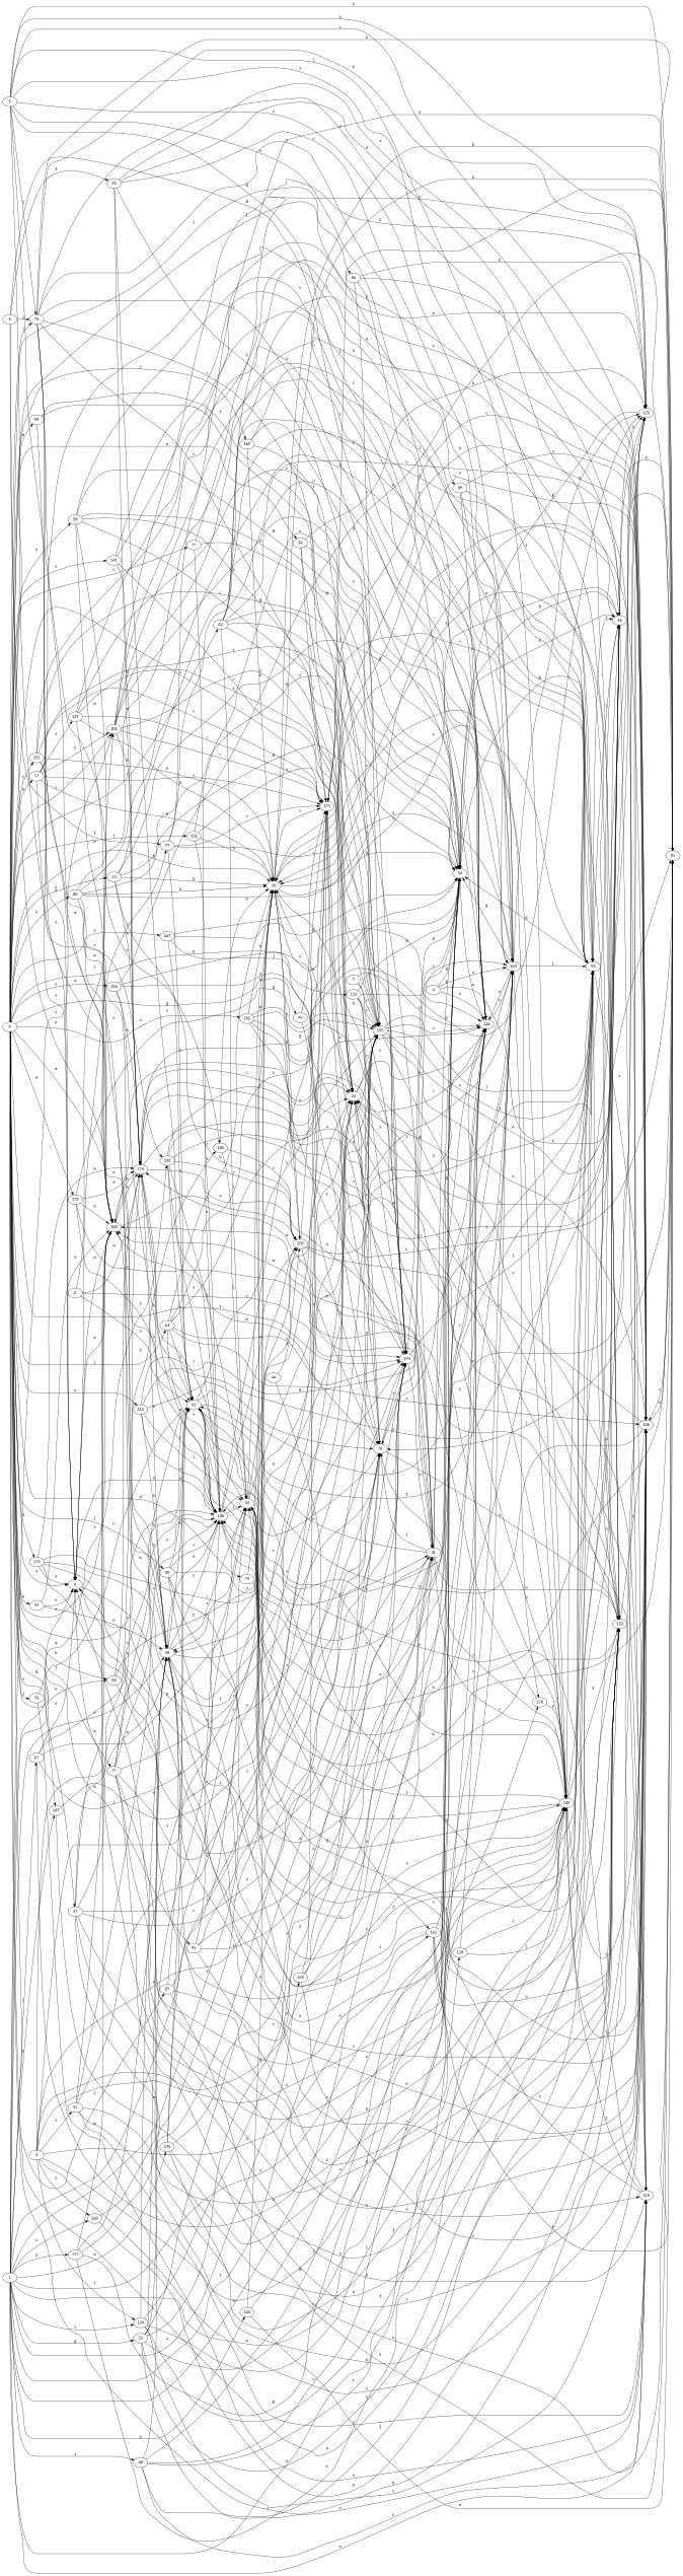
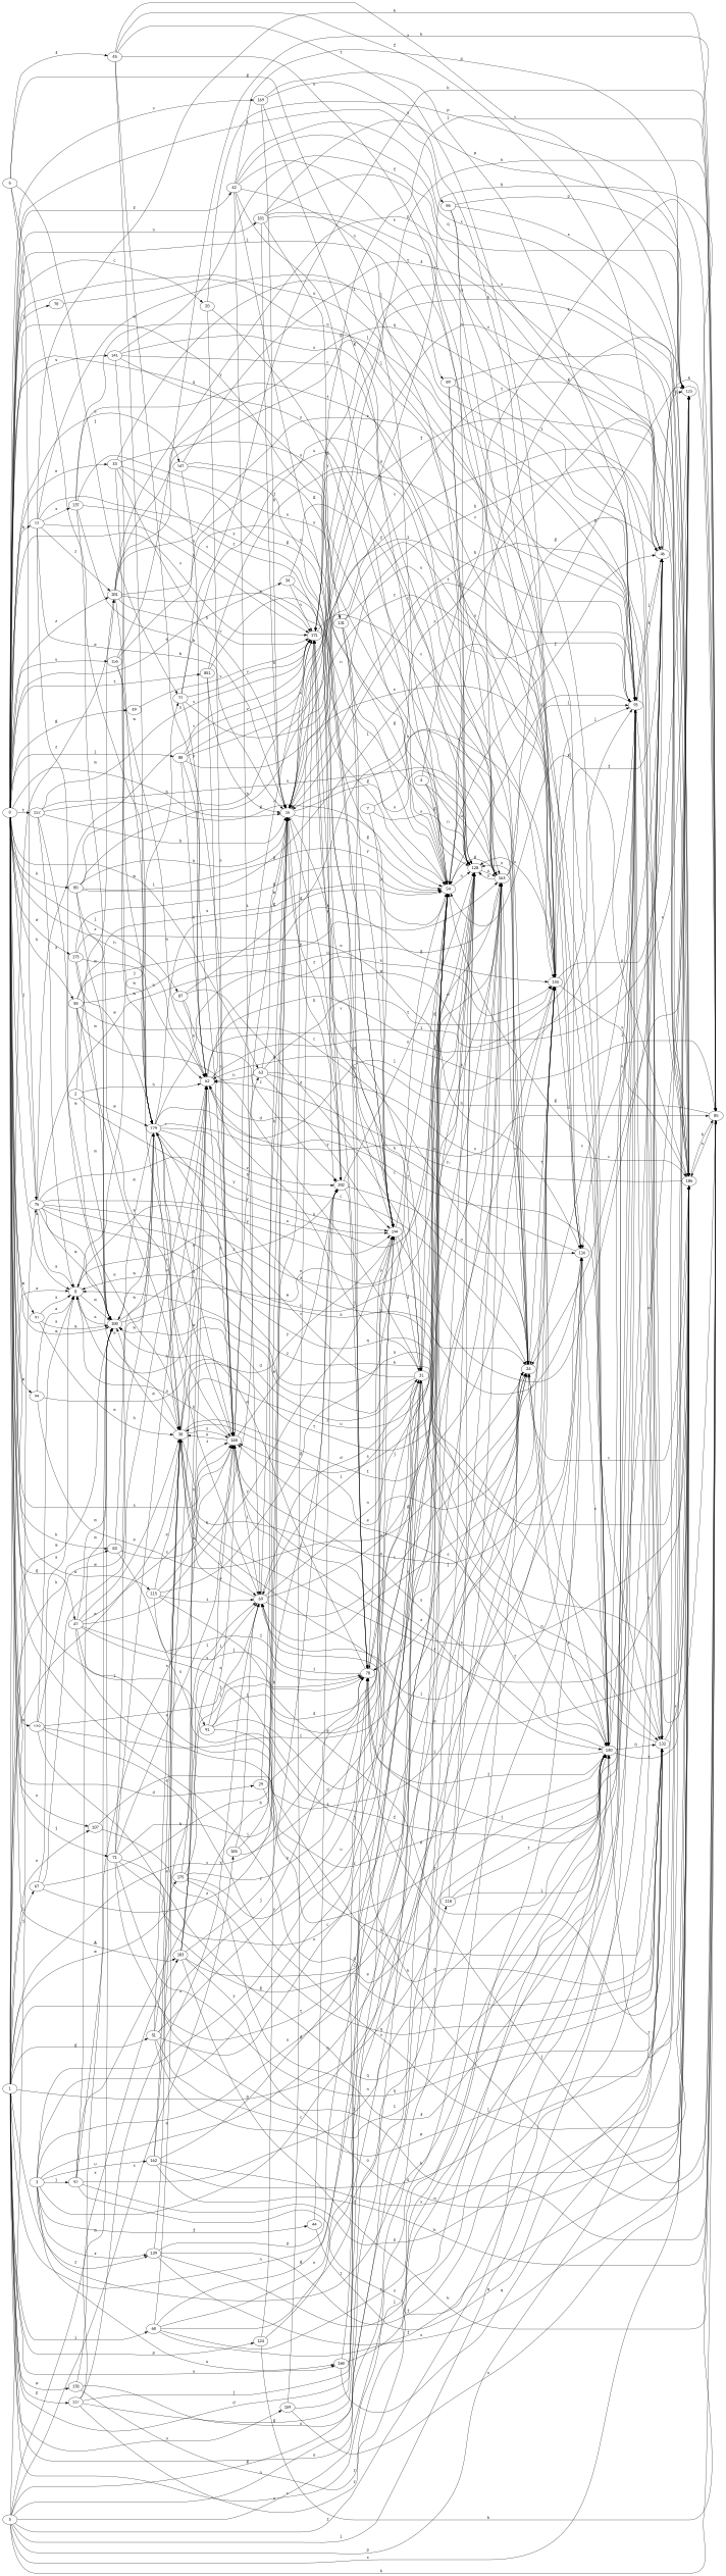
  strict digraph {
    fontname="IBM Plex Mono"
    rankdir=LR
    node [fontname="IBM Plex Mono"]
    edge [fontname="IBM Plex Mono"]
    0
    8
    12
    16
-   20 [label=21]
+   20
    29
    33
    34
    42
    47
    49
    58
    62
    63
    70
    71
    76
    80
    83
    86
    87
    88
    89
    91
    94
    97
    100
    101
    107
    115
    116
    129
    131
    132
    141
-   147 [label=447]
+   147
    148
-   151
+   151 [label=851]
    152
    156
    169
    171
    173
    183
    194
    201
    31
    77
    137
    85
    93
    54
    163
    186
    202
    125
    140
    n58 [label=128]
    179
    24
    155
    69
    38
    78
    46
    1
    51
    67
    68
    117
    118
    124
    139
    159
    160
    175
    178
    2
    3
    44
    92
    162
    4
    5
    185
    6
    45
    7
    0 -> 8 [label=a]
    0 -> 12 [label=b]
    0 -> 16 [label=b]
    0 -> 20 [label=c]
    0 -> 29 [label=d]
    0 -> 33 [label=e]
    0 -> 34 [label=e]
    0 -> 42 [label=f]
    0 -> 47 [label=g]
    0 -> 49 [label=g]
    0 -> 58 [label=h]
    0 -> 62 [label=h]
    0 -> 63 [label=i]
    0 -> 70 [label=j]
    0 -> 71 [label=j]
    0 -> 76 [label=j]
    0 -> 80 [label=k]
    0 -> 83 [label=k]
    0 -> 86 [label=l]
    0 -> 87 [label=l]
    0 -> 88 [label=l]
    0 -> 89 [label=l]
    0 -> 91 [label=l]
    0 -> 94 [label=m]
    0 -> 97 [label=m]
    0 -> 100 [label=m]
    0 -> 101 [label=n]
    0 -> 107 [label=n]
    0 -> 115 [label=o]
    0 -> 116 [label=o]
    0 -> 129 [label=q]
    0 -> 131 [label=q]
    0 -> 132 [label=q]
    0 -> 141 [label=s]
    0 -> 147 [label=s]
    0 -> 148 [label=s]
    0 -> 151 [label=t]
    0 -> 152 [label=t]
    0 -> 156 [label=u]
    0 -> 169 [label=v]
    0 -> 171 [label=v]
    0 -> 173 [label=w]
    0 -> 183 [label=x]
    0 -> 194 [label=y]
    0 -> 201 [label=z]
    8 -> 100 [label=m]
    8 -> 194 [label=y]
    8 -> 31 [label=d]
    8 -> 77 [label=j]
    12 -> 16 [label=b]
    12 -> 100 [label=m]
    12 -> 171 [label=v]
    12 -> 194 [label=y]
    12 -> 201 [label=z]
    12 -> 137 [label=r]
+   12 -> 85 [label=k]
    12 -> 93 [label=l]
    16 -> 171 [label=v]
    16 -> 31 [label=d]
    16 -> 85 [label=k]
    16 -> 54 [label=g]
    16 -> 163 [label=u]
    16 -> 186 [label=x]
    16 -> 202 [label=z]
    20 -> 148 [label=s]
    20 -> 54 [label=g]
    20 -> 125 [label=p]
    29 -> 16 [label=b]
    29 -> 140 [label=r]
    33 -> 16 [label=b]
    33 -> 93 [label=l]
    33 -> 54 [label=g]
    33 -> 202 [label=z]
    33 -> n58 [label=n]
    33 -> 179 [label=w]
    34 -> 171 [label=v]
    34 -> 54 [label=g]
-   34 -> 125 [label=p]
    34 -> 24 [label=c]
    42 -> 132 [label=q]
    42 -> 194 [label=y]
    42 -> 54 [label=g]
    42 -> 186 [label=x]
    42 -> 125 [label=p]
    42 -> n58 [label=n]
    42 -> 155 [label=t]
    42 -> 69 [label=i]
    47 -> 100 [label=m]
    47 -> 132 [label=q]
    47 -> 148 [label=s]
    47 -> 194 [label=y]
    47 -> 85 [label=k]
    47 -> 140 [label=r]
    47 -> 38 [label=e]
    47 -> 78 [label=j]
    49 -> 171 [label=v]
-   49 -> 78 [label=j]
    58 -> 100 [label=m]
    58 -> 31 [label=d]
    58 -> 54 [label=g]
    58 -> 163 [label=u]
    58 -> 24 [label=c]
    58 -> 155 [label=t]
    58 -> 38 [label=e]
    62 -> 148 [label=s]
    62 -> 85 [label=k]
    62 -> 93 [label=l]
    62 -> 140 [label=r]
    62 -> 155 [label=t]
    62 -> 46 [label=f]
    63 -> 16 [label=b]
    63 -> 62 [label=h]
-   63 -> 148 [label=s]
+   148 -> 63 [label=s]
    63 -> 194 [label=y]
    63 -> 186 [label=x]
    63 -> 24 [label=c]
    63 -> 155 [label=t]
    70 -> 116 [label=o]
    71 -> 62 [label=h]
    71 -> 132 [label=q]
    71 -> 148 [label=s]
    71 -> 85 [label=k]
    71 -> 140 [label=e]
    71 -> 179 [label=w]
    71 -> 24 [label=c]
    71 -> 78 [label=j]
    76 -> 8 [label=a]
    76 -> 100 [label=m]
    76 -> 132 [label=q]
    76 -> 171 [label=v]
    76 -> 194 [label=y]
    76 -> 85 [label=k]
    76 -> 163 [label=u]
    76 -> 125 [label=p]
    76 -> 24 [label=c]
    76 -> 38 [label=e]
    80 -> 16 [label=b]
    80 -> 100 [label=m]
    80 -> 148 [label=s]
    80 -> 93 [label=l]
    80 -> 54 [label=g]
    80 -> 186 [label=x]
    80 -> 46 [label=f]
    83 -> 16 [label=b]
    83 -> 179 [label=w]
    83 -> 46 [label=f]
    86 -> 186 [label=x]
    86 -> 125 [label=p]
    86 -> n58 [label=n]
    86 -> 155 [label=t]
    87 -> 62 [label=h]
    87 -> 31 [label=d]
    87 -> 186 [label=x]
    87 -> 202 [label=z]
    88 -> 62 [label=h]
    88 -> 148 [label=s]
    88 -> 171 [label=v]
    88 -> 93 [label=l]
    88 -> 140 [label=r]
    88 -> 46 [label=f]
    89 -> 93 [label=l]
    89 -> 163 [label=u]
    89 -> 186 [label=x]
    89 -> n58 [label=n]
    91 -> 132 [label=q]
    91 -> 148 [label=s]
    91 -> 31 [label=d]
    91 -> 54 [label=g]
    91 -> 155 [label=t]
    94 -> 8 [label=a]
    94 -> 24 [label=c]
    94 -> 155 [label=t]
    97 -> 8 [label=a]
    97 -> 100 [label=m]
    97 -> 38 [label=e]
    100 -> 8 [label=a]
    100 -> 202 [label=z]
    100 -> n58 [label=n]
    100 -> 179 [label=w]
    101 -> 16 [label=b]
    101 -> 132 [label=q]
    101 -> 194 [label=y]
    101 -> 125 [label=p]
    101 -> 140 [label=r]
    101 -> 155 [label=t]
    107 -> 132 [label=q]
    107 -> 155 [label=t]
    115 -> 148 [label=s]
    115 -> 54 [label=g]
    115 -> 125 [label=p]
    115 -> 69 [label=i]
    115 -> 38 [label=e]
    115 -> 78 [label=j]
    116 -> 8 [label=a]
    116 -> 62 [label=h]
    116 -> 140 [label=r]
    116 -> 69 [label=i]
    129 -> 8 [label=a]
    129 -> 132 [label=q]
    129 -> 186 [label=x]
    129 -> 179 [label=w]
    129 -> 24 [label=c]
    129 -> 78 [label=j]
    131 -> 194 [label=y]
    131 -> 54 [label=g]
    131 -> 163 [label=u]
    131 -> 155 [label=t]
    131 -> 78 [label=j]
    132 -> 16 [label=b]
    132 -> 148 [label=s]
    132 -> 54 [label=g]
    132 -> 186 [label=x]
    141 -> 163 [label=u]
    141 -> 179 [label=w]
    141 -> 24 [label=c]
    141 -> 46 [label=f]
    147 -> 62 [label=h]
    147 -> 54 [label=g]
    147 -> 78 [label=j]
    147 -> 46 [label=f]
    148 -> 8 [label=a]
    148 -> 171 [label=v]
    148 -> 202 [label=z]
    148 -> 140 [label=r]
    148 -> 179 [label=w]
    148 -> 69 [label=i]
    148 -> 38 [label=e]
    151 -> 16 [label=b]
    151 -> 148 [label=s]
    151 -> n58 [label=n]
    151 -> 155 [label=t]
    152 -> 8 [label=a]
    152 -> 16 [label=b]
    152 -> 171 [label=v]
    152 -> 54 [label=g]
    152 -> 163 [label=u]
    152 -> 38 [label=e]
    156 -> 62 [label=h]
-   156 -> 194 [label=y]
    156 -> 85 [label=k]
    156 -> n58 [label=n]
    156 -> 179 [label=w]
    169 -> 16 [label=b]
    169 -> 93 [label=l]
    169 -> 54 [label=g]
    169 -> 155 [label=t]
    171 -> 24 [label=c]
    173 -> 62 [label=h]
    173 -> 100 [label=m]
    173 -> 116 [label=o]
    173 -> 54 [label=g]
    173 -> 179 [label=w]
    183 -> 62 [label=h]
-   183 -> 132 [label=q]
+   183 -> 186 [label=q]
    183 -> 148 [label=s]
-   183 -> 85 [label=d]
+   183 -> 85 [label=k]
    183 -> 202 [label=z]
    183 -> 24 [label=c]
    183 -> 69 [label=i]
    194 -> 171 [label=v]
    194 -> 31 [label=d]
    194 -> 54 [label=g]
    194 -> 46 [label=f]
    201 -> 132 [label=q]
    201 -> 171 [label=v]
    201 -> 194 [label=y]
    201 -> 93 [label=l]
    201 -> 163 [label=u]
    201 -> 125 [label=p]
    201 -> 140 [label=r]
    201 -> 179 [label=w]
    31 -> 16 [label=b]
    31 -> 62 [label=h]
    31 -> 100 [label=m]
    31 -> 132 [label=q]
    31 -> 54 [label=g]
    31 -> 140 [label=r]
    31 -> n58 [label=n]
    31 -> 179 [label=w]
    31 -> 69 [label=i]
    31 -> 78 [label=j]
    77 -> 62 [label=h]
    77 -> 116 [label=o]
    77 -> 171 [label=v]
    77 -> 85 [label=k]
    77 -> 140 [label=r]
    137 -> 16 [label=b]
    137 -> 100 [label=m]
    137 -> 171 [label=v]
    137 -> 93 [label=l]
    137 -> n58 [label=n]
    137 -> 155 [label=t]
    85 -> 16 [label=b]
    85 -> 62 [label=h]
    85 -> 171 [label=v]
    85 -> 186 [label=x]
    85 -> 78 [label=j]
    93 -> 16 [label=b]
    93 -> 132 [label=q]
    93 -> 171 [label=v]
    93 -> 54 [label=g]
    93 -> 186 [label=x]
    93 -> 24 [label=c]
    93 -> 78 [label=j]
    93 -> 46 [label=f]
    54 -> n58 [label=n]
    54 -> 46 [label=f]
    163 -> 8 [label=a]
    163 -> 148 [label=s]
    163 -> 93 [label=l]
    163 -> 54 [label=g]
    163 -> 125 [label=p]
    163 -> n58 [label=n]
    163 -> 24 [label=c]
    186 -> 8 [label=a]
    186 -> 16 [label=b]
    186 -> 62 [label=h]
    186 -> 148 [label=s]
    186 -> 171 [label=v]
    186 -> 85 [label=k]
+   186 -> 54 [label=g]
    186 -> 140 [label=r]
    186 -> 24 [label=c]
    186 -> 38 [label=e]
    202 -> 16 [label=b]
    202 -> 116 [label=o]
-   202 -> 171 [label=v]
+   171 -> 202 [label=v]
    202 -> n58 [label=n]
    202 -> 78 [label=j]
    125 -> 54 [label=g]
    125 -> 24 [label=c]
    140 -> 132 [label=q]
    140 -> 148 [label=s]
    140 -> 93 [label=l]
    140 -> 186 [label=x]
    140 -> 125 [label=p]
    140 -> 24 [label=c]
    140 -> 69 [label=i]
    140 -> 78 [label=j]
    n58 -> 163 [label=u]
    179 -> 100 [label=m]
    179 -> 148 [label=s]
    179 -> 85 [label=k]
    179 -> 93 [label=l]
    179 -> 54 [label=g]
    179 -> 163 [label=u]
    179 -> 202 [label=z]
+   179 -> 140 [label=r]
    179 -> 24 [label=c]
    179 -> 69 [label=i]
    179 -> 38 [label=e]
    24 -> 16 [label=b]
    24 -> 140 [label=r]
    24 -> n58 [label=n]
    24 -> 155 [label=t]
    24 -> 78 [label=j]
    155 -> 116 [label=o]
    155 -> 93 [label=l]
    155 -> 186 [label=x]
    155 -> 125 [label=p]
    155 -> n58 [label=n]
    155 -> 38 [label=e]
    155 -> 46 [label=f]
    69 -> 16 [label=b]
    69 -> 31 [label=d]
    69 -> 163 [label=u]
    69 -> n58 [label=n]
    69 -> 24 [label=c]
    69 -> 155 [label=t]
    69 -> 38 [label=e]
    38 -> 62 [label=h]
    38 -> 100 [label=m]
    38 -> 116 [label=o]
    38 -> 148 [label=s]
    38 -> 194 [label=y]
    38 -> 163 [label=u]
    38 -> 186 [label=x]
    38 -> 155 [label=t]
    38 -> 69 [label=i]
    78 -> 100 [label=m]
-   78 -> 132 [label=q]
    78 -> 171 [label=v]
    78 -> 194 [label=y]
    78 -> 54 [label=g]
    78 -> 69 [label=i]
    46 -> 16 [label=b]
    46 -> 116 [label=o]
    46 -> 85 [label=k]
    46 -> 93 [label=l]
    46 -> 54 [label=g]
    46 -> 125 [label=p]
-   70 -> 8 [label=a]
+   1 -> 8 [label=a]
    1 -> 83 [label=k]
    1 -> 100 [label=m]
    1 -> 107 [label=n]
    1 -> 116 [label=o]
    1 -> 194 [label=y]
    1 -> 201 [label=z]
    1 -> 31 [label=d]
    1 -> n58 [label=n]
    1 -> 24 [label=c]
    1 -> 155 [label=t]
    1 -> 38 [label=e]
    1 -> 51 [label=g]
    1 -> 67 [label=i]
    1 -> 68 [label=i]
    1 -> 117 [label=p]
    1 -> 118 [label=p]
    1 -> 124 [label=p]
    1 -> 139 [label=r]
    1 -> 159 [label=u]
    1 -> 160 [label=u]
    1 -> 175 [label=w]
    1 -> 178 [label=w]
    51 -> 194 [label=y]
    51 -> 93 [label=l]
    51 -> 125 [label=p]
    51 -> n58 [label=n]
    51 -> 69 [label=i]
    51 -> 38 [label=e]
    51 -> 78 [label=j]
    67 -> 8 [label=a]
    67 -> 16 [label=b]
    67 -> 62 [label=h]
    67 -> 202 [label=z]
-   67 -> n58 [label=n]
+   141 -> n58 [label=n]
    68 -> 116 [label=o]
    68 -> 54 [label=g]
    68 -> 140 [label=r]
    68 -> n58 [label=n]
    68 -> 38 [label=e]
    68 -> 46 [label=f]
    117 -> 100 [label=m]
    117 -> 54 [label=g]
    117 -> 140 [label=r]
    117 -> 69 [label=i]
    117 -> 78 [label=j]
    118 -> 93 [label=l]
    118 -> 140 [label=r]
    118 -> n58 [label=n]
    124 -> 16 [label=b]
    124 -> 85 [label=k]
    124 -> n58 [label=n]
    139 -> 31 [label=d]
    139 -> 93 [label=l]
    139 -> 186 [label=x]
    139 -> 38 [label=e]
    139 -> 46 [label=f]
    159 -> 171 [label=v]
    159 -> 31 [label=d]
    159 -> 186 [label=x]
-   159 -> 155 [label=t]
    160 -> 132 [label=q]
-   69 -> 93 [label=l]
+   160 -> 93 [label=l]
    160 -> 78 [label=j]
    175 -> 62 [label=h]
    175 -> 194 [label=y]
    175 -> 163 [label=u]
    175 -> 69 [label=i]
    175 -> 46 [label=f]
    178 -> 100 [label=m]
-   163 -> 178 [label=u]
+   178 -> 163 [label=u]
    178 -> 140 [label=r]
    2 -> 62 [label=h]
    2 -> 194 [label=y]
    2 -> 201 [label=z]
    2 -> 179 [label=w]
    3 -> 116 [label=o]
    3 -> 194 [label=y]
    3 -> 54 [label=g]
    3 -> 163 [label=u]
    3 -> 140 [label=r]
    3 -> 24 [label=c]
    3 -> 139 [label=r]
    3 -> 160 [label=u]
-   3 -> 185 [label=f]
+   3 -> 44 [label=f]
    3 -> 92 [label=l]
    3 -> 162 [label=u]
    44 -> 132 [label=q]
    44 -> 202 [label=z]
    92 -> 100 [label=m]
    92 -> 148 [label=s]
    92 -> 171 [label=v]
    92 -> 186 [label=x]
    92 -> 125 [label=p]
    92 -> 140 [label=r]
-   62 -> 162 [label=h]
+   162 -> 62 [label=h]
    162 -> 132 [label=q]
    162 -> 85 [label=k]
    162 -> 54 [label=g]
    162 -> 186 [label=x]
    162 -> 38 [label=e]
    4 -> 85 [label=k]
    4 -> 54 [label=g]
    4 -> 163 [label=u]
    4 -> n58 [label=n]
    5 -> 76 [label=j]
    5 -> 183 [label=x]
    5 -> 85 [label=k]
    5 -> 93 [label=l]
    5 -> 54 [label=g]
    5 -> 163 [label=u]
    5 -> 186 [label=x]
    5 -> 125 [label=p]
    5 -> 140 [label=r]
    5 -> n58 [label=n]
    5 -> 185 [label=x]
    185 -> 16 [label=b]
    185 -> 31 [label=d]
    185 -> 69 [label=i]
    6 -> 76 [label=j]
    6 -> 77 [label=j]
    6 -> 54 [label=g]
-   6 -> 100 [label=e]
+   6 -> 38 [label=e]
    6 -> 45 [label=f]
    45 -> 148 [label=s]
    45 -> 163 [label=u]
    45 -> 186 [label=x]
    45 -> 179 [label=w]
    45 -> 155 [label=t]
    45 -> 46 [label=f]
    7 -> 194 [label=y]
    7 -> n58 [label=n]
    7 -> 155 [label=t]
  }
